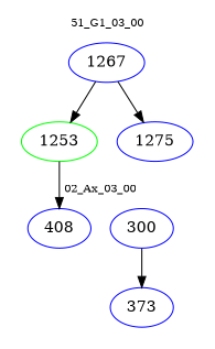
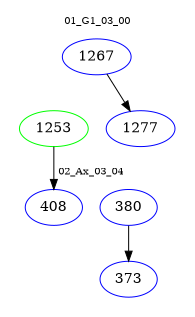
  digraph {
    node [color=blue]
    edge [color=black]
-   n1 [label=300]
+   n1 [label=380]
    n2 [label=373]
    n3 [label=408]
    n4 [label=1267]
    n5 [color=green label=1253]
-   n6 [label=1275]
+   n6 [label=1277]
    subgraph cluster_1 {
      color=white
      fontsize=10
-     label="02_Ax_03_00"
+     label="02_Ax_03_04"
      n1
      n2
      n3
    }
    subgraph cluster_2 {
      color=white
      fontsize=10
-     label="51_G1_03_00"
+     label="01_G1_03_00"
      n4
      n5
      n6
    }
    n1 -> n2
-   n4 -> n5
    n4 -> n6
    n5 -> n3
  }
